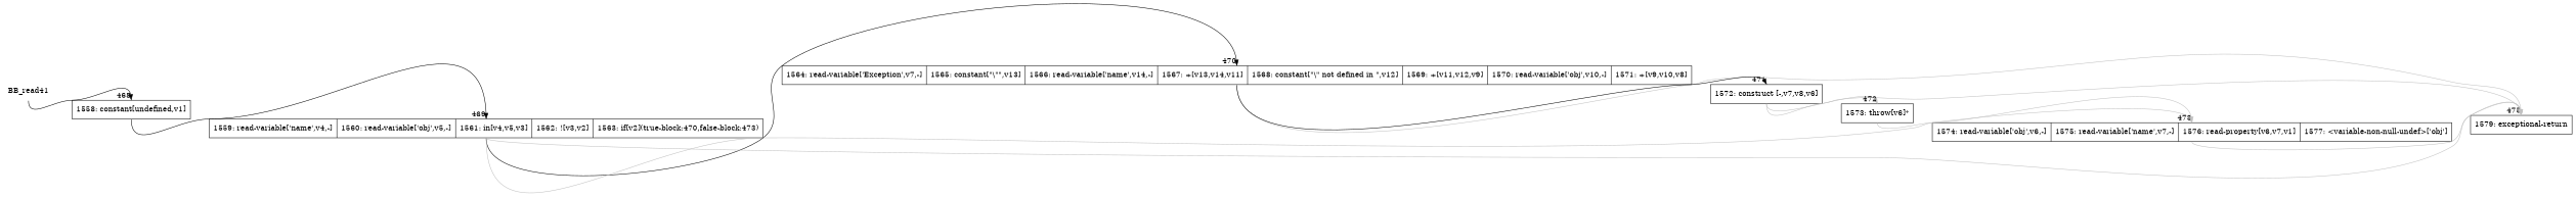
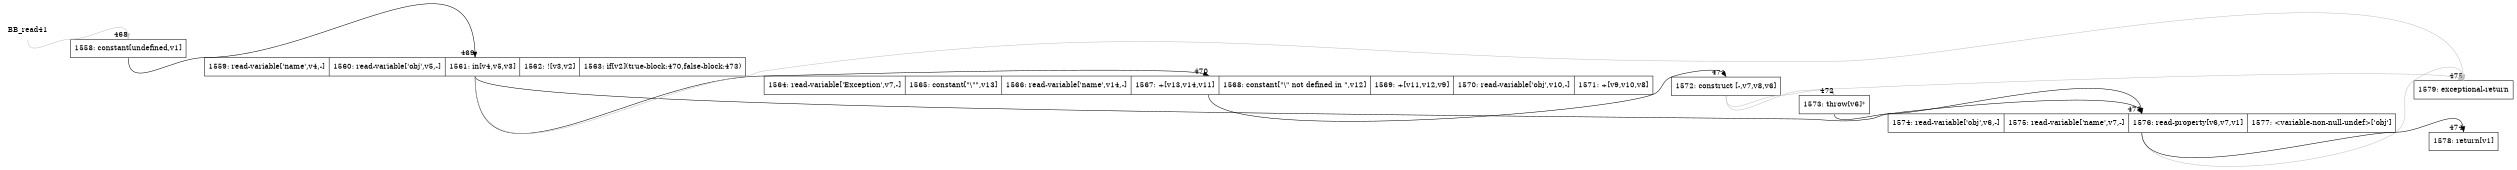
  digraph {
    fontname="DejaVu Serif"
    rankdir=LR
    node [fontname="DejaVu Serif" shape=record]
    edge [fontname="DejaVu Serif" headport=n tailport=s]
    n1 [label=BB_read41 shape=none]
    n2 [label="{1558: constant[undefined,v1]}"]
    n3 [label="{1559: read-variable['name',v4,-]|1560: read-variable['obj',v5,-]|1561: in[v4,v5,v3]|1562: ![v3,v2]|1563: if[v2](true-block:470,false-block:473)}"]
    n4 [label="{1564: read-variable['Exception',v7,-]|1565: constant[\"\\\"\",v13]|1566: read-variable['name',v14,-]|1567: +[v13,v14,v11]|1568: constant[\"\\\" not defined in \",v12]|1569: +[v11,v12,v9]|1570: read-variable['obj',v10,-]|1571: +[v9,v10,v8]}"]
    n5 [label="{1574: read-variable['obj',v6,-]|1575: read-variable['name',v7,-]|1576: read-property[v6,v7,v1]|1577: \<variable-non-null-undef\>['obj']}"]
    n6 [label="{1579: exceptional-return}"]
    n7 [label="{1572: construct [-,v7,v8,v6]}"]
+   n8 [label="{1578: return[v1]}"]
    n9 [label="{1573: throw[v6]*}"]
-   n1 -> n2 [headlabel="    468"]
+   n1 -> n2 [headlabel="    468" color=gray]
    n2 -> n3 [headlabel="      469"]
    n3 -> n4 [headlabel="      470"]
-   n3 -> n5 [headlabel="      473" color=gray]
+   n3 -> n5 [headlabel="      473"]
    n3 -> n6 [color=gray headlabel="      475"]
-   n4 -> n6 [color=gray]
    n4 -> n7 [headlabel="      471"]
    n5 -> n6 [color=gray]
+   n5 -> n8 [headlabel="      474"]
    n7 -> n6 [color=gray]
    n7 -> n9 [color=gray headlabel="      472"]
-   n9 -> n5 [color=gray]
+   n9 -> n5
  }
